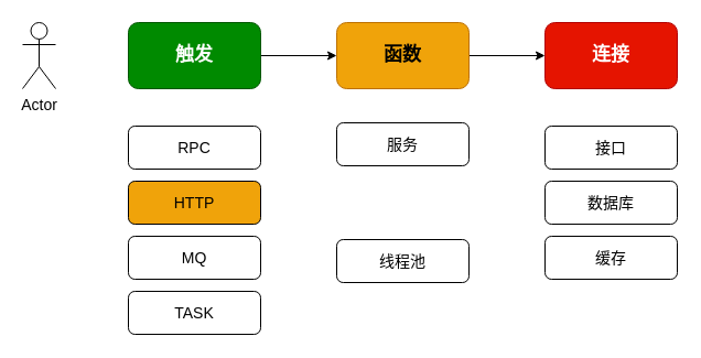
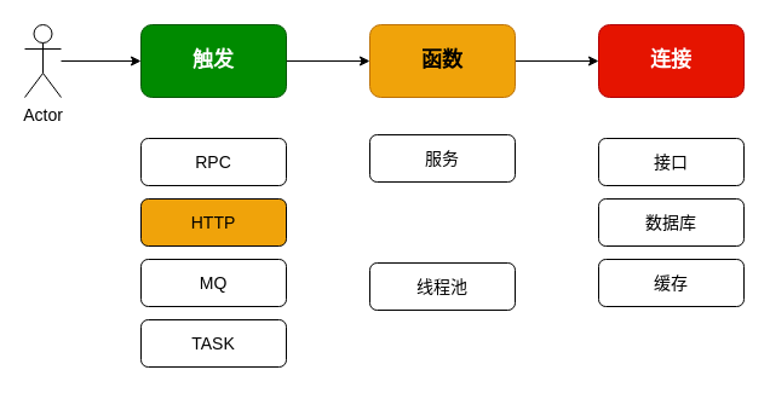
  <mxCell id="0" />
  <mxCell id="1" parent="0" />
+ <mxCell id="2" value="" style="edgeStyle=orthogonalEdgeStyle;rounded=0;orthogonalLoop=1;jettySize=auto;html=1;fontSize=14;" edge="1" parent="1" source="3" target="5"><mxGeometry relative="1" as="geometry" /></mxCell>
  <mxCell id="3" value="Actor" style="shape=umlActor;verticalLabelPosition=bottom;verticalAlign=top;html=1;outlineConnect=0;fontSize=14;" vertex="1" parent="1"><mxGeometry x="20" y="20" width="30" height="60" as="geometry" /></mxCell>
  <mxCell id="4" value="" style="edgeStyle=orthogonalEdgeStyle;rounded=0;orthogonalLoop=1;jettySize=auto;html=1;fontSize=14;" edge="1" parent="1" source="5" target="7"><mxGeometry relative="1" as="geometry" /></mxCell>
  <mxCell id="5" value="触发" style="rounded=1;whiteSpace=wrap;html=1;fontSize=17;fontStyle=1;fillColor=#008a00;strokeColor=#005700;fontColor=#ffffff;" vertex="1" parent="1"><mxGeometry x="116" y="20" width="120" height="60" as="geometry" /></mxCell>
  <mxCell id="6" value="" style="edgeStyle=orthogonalEdgeStyle;rounded=0;orthogonalLoop=1;jettySize=auto;html=1;fontSize=14;" edge="1" parent="1" source="7" target="8"><mxGeometry relative="1" as="geometry" /></mxCell>
  <mxCell id="7" value="函数" style="rounded=1;whiteSpace=wrap;html=1;fontSize=17;fontStyle=1;fillColor=#f0a30a;fontColor=#000000;strokeColor=#BD7000;" vertex="1" parent="1"><mxGeometry x="305" y="20" width="120" height="60" as="geometry" /></mxCell>
  <mxCell id="8" value="连接" style="rounded=1;whiteSpace=wrap;html=1;fontSize=17;fontStyle=1;fillColor=#e51400;fontColor=#ffffff;strokeColor=#B20000;" vertex="1" parent="1"><mxGeometry x="494" y="20" width="120" height="60" as="geometry" /></mxCell>
  <mxCell id="9" value="&lt;font style=&quot;font-size: 14px;&quot;&gt;RPC&lt;/font&gt;" style="rounded=1;whiteSpace=wrap;html=1;fontSize=17;" vertex="1" parent="1"><mxGeometry x="116" y="114" width="120" height="39" as="geometry" /></mxCell>
  <mxCell id="10" value="&lt;span style=&quot;font-size: 14px;&quot;&gt;HTTP&lt;/span&gt;" style="rounded=1;whiteSpace=wrap;html=1;fontSize=17;fillColor=#f0a30a;" vertex="1" parent="1"><mxGeometry x="116" y="164" width="120" height="39" as="geometry" /></mxCell>
  <mxCell id="11" value="&lt;font style=&quot;font-size: 14px;&quot;&gt;MQ&lt;/font&gt;" style="rounded=1;whiteSpace=wrap;html=1;fontSize=17;" vertex="1" parent="1"><mxGeometry x="116" y="214" width="120" height="39" as="geometry" /></mxCell>
  <mxCell id="12" value="&lt;span style=&quot;font-size: 14px;&quot;&gt;TASK&lt;/span&gt;" style="rounded=1;whiteSpace=wrap;html=1;fontSize=17;" vertex="1" parent="1"><mxGeometry x="116" y="264" width="120" height="39" as="geometry" /></mxCell>
  <mxCell id="13" value="接口" style="rounded=1;whiteSpace=wrap;html=1;fontSize=14;" vertex="1" parent="1"><mxGeometry x="494" y="114" width="120" height="39" as="geometry" /></mxCell>
  <mxCell id="14" value="&lt;span style=&quot;font-size: 14px;&quot;&gt;数据库&lt;/span&gt;" style="rounded=1;whiteSpace=wrap;html=1;fontSize=14;" vertex="1" parent="1"><mxGeometry x="494" y="164" width="120" height="39" as="geometry" /></mxCell>
  <mxCell id="15" value="缓存" style="rounded=1;whiteSpace=wrap;html=1;fontSize=14;" vertex="1" parent="1"><mxGeometry x="494" y="214" width="120" height="39" as="geometry" /></mxCell>
  <mxCell id="16" value="&lt;span style=&quot;font-size: 14px;&quot;&gt;服务&lt;/span&gt;" style="rounded=1;whiteSpace=wrap;html=1;fontSize=17;" vertex="1" parent="1"><mxGeometry x="305" y="111" width="120" height="39" as="geometry" /></mxCell>
  <mxCell id="17" value="&lt;span style=&quot;font-size: 14px;&quot;&gt;线程池&lt;/span&gt;" style="rounded=1;whiteSpace=wrap;html=1;fontSize=17;" vertex="1" parent="1"><mxGeometry x="305" y="217" width="120" height="39" as="geometry" /></mxCell>
